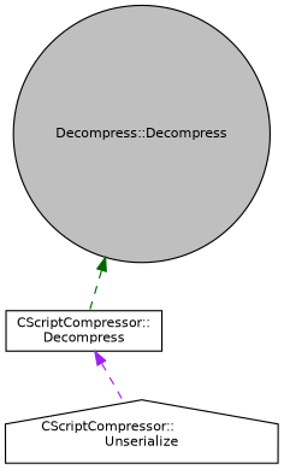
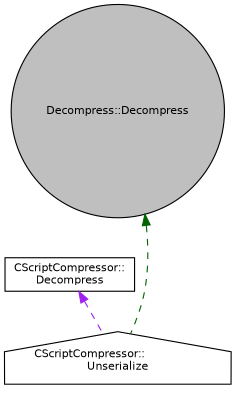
  digraph {
    rankdir=TB
    node [color=black fillcolor=white fontname=Helvetica fontsize=10 style=filled]
    edge [dir=back fontname=Helvetica fontsize=10 labelfontname=Helvetica labelfontsize=10 style=dashed]
    n1 [fillcolor=grey75 fontcolor=black height=0.2 label="Decompress::Decompress" shape=circle width=0.4]
    n2 [height=0.2 label="CScriptCompressor::\lDecompress" shape=box width=0.4]
    n3 [height=0.2 label="CScriptCompressor::\lUnserialize" shape=house width=0.4]
-   n1 -> n2 [color=darkgreen]
+   n1 -> n3 [color=darkgreen]
    n2 -> n3 [color=purple]
  }
